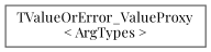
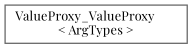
  digraph {
    rankdir=LR
    fontname="Playfair Display"
-   n1 [color=grey40 fillcolor=white fontname="Playfair Display" fontsize=10 height=0.2 label="TValueOrError_ValueProxy\l\< ArgTypes \>" shape=box style=filled width=0.4]
+   n1 [color=grey40 fillcolor=white fontname="Playfair Display" fontsize=10 height=0.2 label="ValueProxy_ValueProxy\l\< ArgTypes \>" shape=box style=filled width=0.4]
  }
